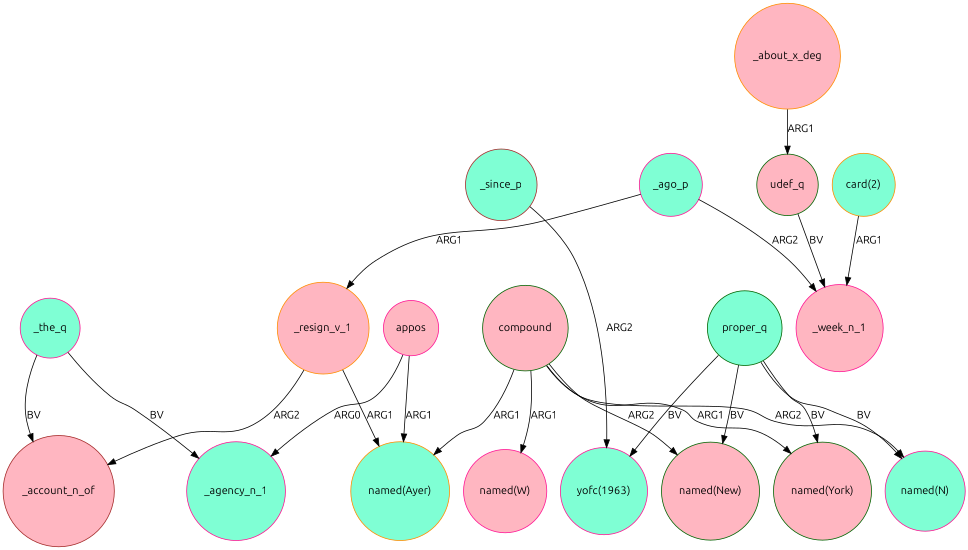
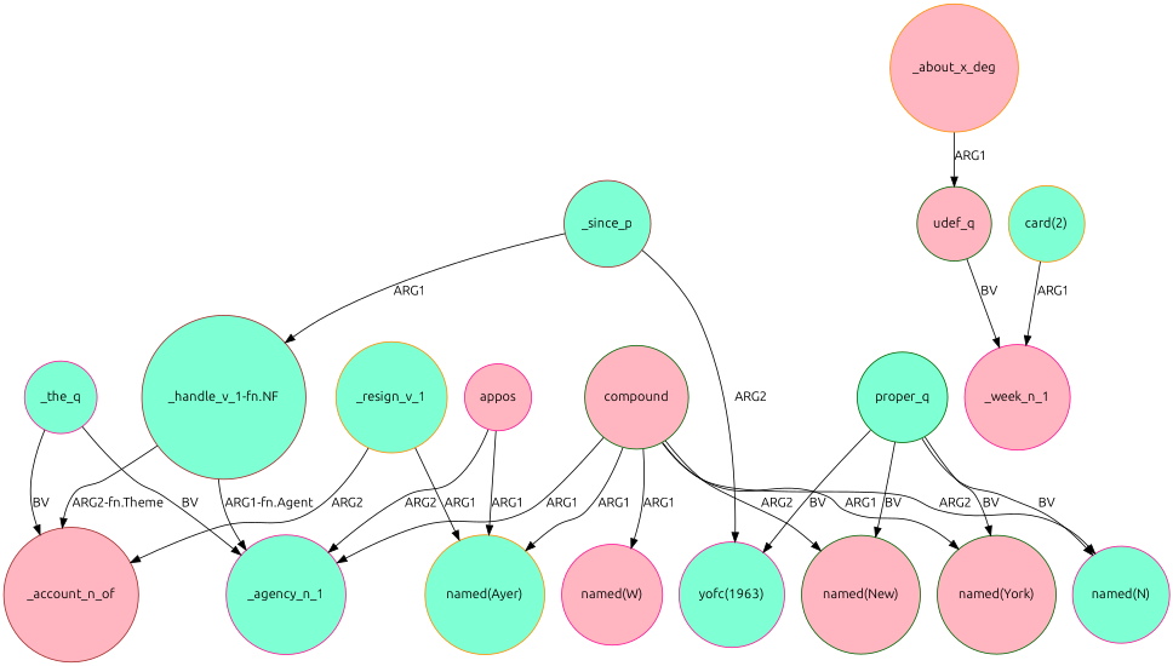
  digraph {
    fontname=Ubuntu
    node [color=deeppink fillcolor=aquamarine fontname=Ubuntu shape=circle style=filled]
    edge [fontname=Ubuntu]
    _since_p [color=brown]
+   "_handle_v_1-fn.NF" [color=brown]
    "yofc(1963)"
    _agency_n_1
    _account_n_of [color=brown fillcolor=lightpink]
    _the_q
    compound [color=darkgreen fillcolor=lightpink]
    "named(New)" [color=darkgreen fillcolor=lightpink]
    "named(W)" [fillcolor=lightpink]
    "named(Ayer)" [color=darkorange]
    "named(N)"
    "named(York)" [color=darkgreen fillcolor=lightpink]
    proper_q [color=darkgreen]
-   _resign_v_1 [color=darkorange fillcolor=lightpink]
-   _ago_p
+   _resign_v_1 [color=darkorange]
    _week_n_1 [fillcolor=lightpink]
    _about_x_deg [color=darkorange fillcolor=lightpink]
    udef_q [color=darkgreen fillcolor=lightpink]
    "card(2)" [color=darkorange]
    appos [fillcolor=lightpink]
+   _since_p -> "_handle_v_1-fn.NF" [label=ARG1]
    _since_p -> "yofc(1963)" [label=ARG2]
+   "_handle_v_1-fn.NF" -> _agency_n_1 [label="ARG1-fn.Agent"]
+   "_handle_v_1-fn.NF" -> _account_n_of [label="ARG2-fn.Theme"]
    _the_q -> _agency_n_1 [label=BV]
    _the_q -> _account_n_of [label=BV]
+   compound -> _agency_n_1 [label=ARG1]
    compound -> "named(New)" [label=ARG2]
    compound -> "named(W)" [label=ARG1]
    compound -> "named(Ayer)" [label=ARG1]
    compound -> "named(N)" [label=ARG2]
    compound -> "named(York)" [label=ARG1]
    proper_q -> "yofc(1963)" [label=BV]
    proper_q -> "named(New)" [label=BV]
    proper_q -> "named(N)" [label=BV]
    proper_q -> "named(York)" [label=BV]
    _resign_v_1 -> _account_n_of [label=ARG2]
    _resign_v_1 -> "named(Ayer)" [label=ARG1]
-   _ago_p -> _resign_v_1 [label=ARG1]
-   _ago_p -> _week_n_1 [label=ARG2]
    _about_x_deg -> udef_q [label=ARG1]
    udef_q -> _week_n_1 [label=BV]
    "card(2)" -> _week_n_1 [label=ARG1]
-   appos -> _agency_n_1 [label=ARG0]
+   appos -> _agency_n_1 [label=ARG2]
    appos -> "named(Ayer)" [label=ARG1]
  }
